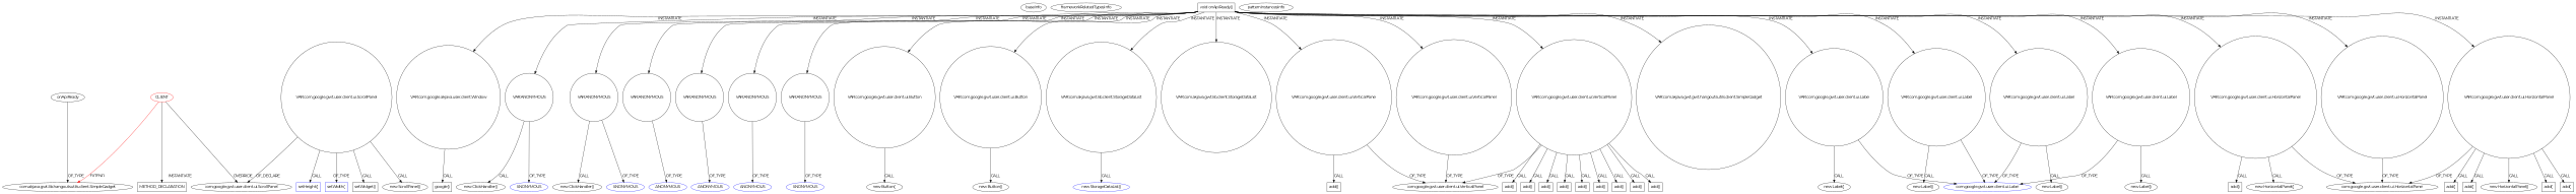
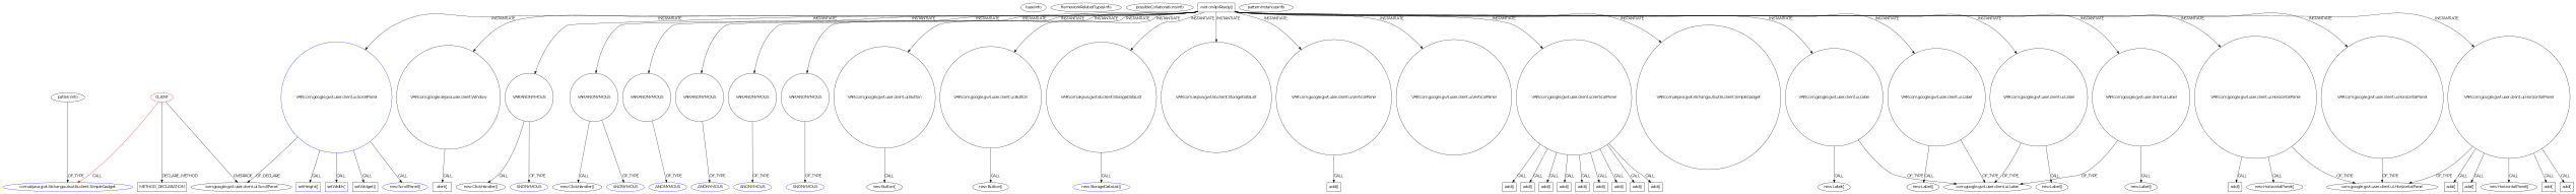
  digraph {
    fontname=Montserrat
    node [fontname=Montserrat isFrameworkType=false vertexType=VARIABLE_EXPRESION]
    edge [fontname=Montserrat]
    baseInfo [category=pattern graphId=1634 isAnonymous=false possibleRelation=false isFrameworkType="" vertexType=""]
    frameworkRelatedTypesInfo [0="com.akjava.gwt.lib.hangoutsutils.client.SimpleGadget" isFrameworkType="" vertexType=""]
-   patternInfo [frequency=2.0 patternRootClient=0 label=onApiReady isFrameworkType="" vertexType=""]
-   n5 [label="com.akjava.gwt.lib.hangoutsutils.client.SimpleGadget" vertexType=FRAMEWORK_CLASS_TYPE]
+   possibleCollaborationsInfo [isFrameworkType="" vertexType=""]
+   patternInfo [frequency=2.0 patternRootClient=0 isFrameworkType="" vertexType=""]
+   n5 [label="com.akjava.gwt.lib.hangoutsutils.client.SimpleGadget" vertexType=FRAMEWORK_CLASS_TYPE color=blue]
    patternInstancesInfo [0="akjava-GWT-Hangouts~/akjava-GWT-Hangouts/GWT-Hangouts-master/apps/easyoverlay/src/com/akjava/gwt/hangout/easyoverlay/client/EasyOverlay.java~EasyOverlay~492" 1="akjava-GWT-Hangouts~/akjava-GWT-Hangouts/GWT-Hangouts-master/apps/sound-player/src/com/akjava/gwt/hangout/soundplayer/client/HangoutSoundPlayer.java~HangoutSoundPlayer~561" isFrameworkType="" vertexType=""]
-   n7 [label="new ScrollPanel()" vertexType=CONSTRUCTOR_CALL]
-   n8 [label="VAR:com.google.gwt.user.client.ui.ScrollPanel" shape=circle]
+   n7 [label="new ScrollPanel()" vertexType=CONSTRUCTOR_CALL color=blue]
+   n8 [label="VAR:com.google.gwt.user.client.ui.ScrollPanel" shape=circle color=blue]
    n9 [color=blue label="setHeight()" shape=box vertexType=INSIDE_CALL]
    n10 [color=blue label="setWidth()" shape=box vertexType=INSIDE_CALL]
    n11 [label="setWidget()" shape=box vertexType=INSIDE_CALL]
    n12 [label="com.google.gwt.user.client.ui.ScrollPanel" vertexType=FRAMEWORK_CLASS_TYPE]
    n13 [label="void onApiReady()" shape=box vertexType=OVERRIDING_METHOD_DECLARATION]
    n14 [label="VAR:com.google.akjava.user.client.Window" shape=circle]
    n15 [label="VAR:ANONYMOUS" shape=circle]
    n16 [label="VAR:ANONYMOUS" shape=circle]
    n17 [label="VAR:ANONYMOUS" shape=circle]
    n18 [label="VAR:ANONYMOUS" shape=circle]
    n19 [label="VAR:ANONYMOUS" shape=circle]
    n20 [label="VAR:ANONYMOUS" shape=circle]
    n21 [label="VAR:com.google.gwt.user.client.ui.Button" shape=circle]
    n22 [label="VAR:com.google.gwt.user.client.ui.Button" shape=circle]
    n23 [label="VAR:com.akjava.gwt.lib.client.StorageDataList" shape=circle]
    n24 [label="VAR:com.akjava.gwt.lib.client.StorageDataList" shape=circle]
    n25 [label="VAR:com.google.gwt.user.client.ui.VerticalPanel" shape=circle]
    n26 [label="VAR:com.google.gwt.user.client.ui.VerticalPanel" shape=circle]
    n27 [label="VAR:com.google.gwt.user.client.ui.VerticalPanel" shape=circle]
-   n28 [label="VAR:com.akjava.gwt.gwt.hangoutsutils.client.SimpleGadget" shape=circle]
+   n28 [label="VAR:com.akjava.gwt.lib.hangoutsutils.client.SimpleGadget" shape=circle]
    n29 [label="VAR:com.google.gwt.user.client.ui.Label" shape=circle]
    n30 [label="VAR:com.google.gwt.user.client.ui.Label" shape=circle]
    n31 [label="VAR:com.google.gwt.user.client.ui.Label" shape=circle]
    n32 [label="VAR:com.google.gwt.user.client.ui.Label" shape=circle]
    n33 [label="VAR:com.google.gwt.user.client.ui.HorizontalPanel" shape=circle]
    n34 [label="VAR:com.google.gwt.user.client.ui.HorizontalPanel" shape=circle]
    n35 [label="VAR:com.google.gwt.user.client.ui.HorizontalPanel" shape=circle]
-   n36 [label="google()" shape=box vertexType=INSIDE_CALL]
+   n36 [label="alert()" shape=box vertexType=INSIDE_CALL]
    n37 [label="new ClickHandler()" vertexType=CONSTRUCTOR_CALL]
    n38 [color=blue label=ANONYMOUS vertexType=REFERENCE_ANONYMOUS_DECLARATION]
    n39 [label="new ClickHandler()" vertexType=CONSTRUCTOR_CALL]
    n40 [color=blue label=ANONYMOUS vertexType=REFERENCE_ANONYMOUS_DECLARATION]
    n41 [color=blue label=ANONYMOUS vertexType=REFERENCE_ANONYMOUS_DECLARATION]
    n42 [color=blue label=ANONYMOUS vertexType=REFERENCE_ANONYMOUS_DECLARATION]
    n43 [color=blue label=ANONYMOUS vertexType=REFERENCE_ANONYMOUS_DECLARATION]
    n44 [color=blue label=ANONYMOUS vertexType=REFERENCE_ANONYMOUS_DECLARATION]
    n45 [label="new Button()" vertexType=CONSTRUCTOR_CALL]
    n46 [label="new Button()" vertexType=CONSTRUCTOR_CALL]
    n47 [color=blue label="new StorageDataList()" vertexType=CONSTRUCTOR_CALL]
-   n48 [label="com.google.gwt.user.client.ui.VerticalPanel" vertexType=FRAMEWORK_CLASS_TYPE]
    n49 [label="add()" shape=box vertexType=INSIDE_CALL]
    n50 [label="add()" shape=box vertexType=INSIDE_CALL]
    n51 [label="add()" shape=box vertexType=INSIDE_CALL]
    n52 [label="add()" shape=box vertexType=INSIDE_CALL]
    n53 [label="add()" shape=box vertexType=INSIDE_CALL]
    n54 [label="add()" shape=box vertexType=INSIDE_CALL]
    n55 [label="add()" shape=box vertexType=INSIDE_CALL]
    n56 [label="add()" shape=box vertexType=INSIDE_CALL]
    n57 [label="add()" shape=box vertexType=INSIDE_CALL]
    n58 [label="add()" shape=box vertexType=INSIDE_CALL]
    n59 [label="new Label()" vertexType=CONSTRUCTOR_CALL]
-   n60 [label="com.google.gwt.user.client.ui.Label" vertexType=FRAMEWORK_CLASS_TYPE color=blue]
+   n60 [label="com.google.gwt.user.client.ui.Label" vertexType=FRAMEWORK_CLASS_TYPE]
    n61 [label="new Label()" vertexType=CONSTRUCTOR_CALL]
    n62 [label="new Label()" vertexType=CONSTRUCTOR_CALL]
    n63 [label="new Label()" vertexType=CONSTRUCTOR_CALL]
    n64 [label="com.google.gwt.user.client.ui.HorizontalPanel" vertexType=FRAMEWORK_CLASS_TYPE]
    n65 [label="new HorizontalPanel()" vertexType=CONSTRUCTOR_CALL]
    n66 [label="add()" shape=box vertexType=INSIDE_CALL]
    n67 [label="add()" shape=box vertexType=INSIDE_CALL]
    n68 [label="add()" shape=box vertexType=INSIDE_CALL]
    n69 [label="add()" shape=box vertexType=INSIDE_CALL]
    n70 [label="new HorizontalPanel()" vertexType=CONSTRUCTOR_CALL]
    n71 [label="add()" shape=box vertexType=INSIDE_CALL]
    n72 [color=red label=CLIENT vertexType=ROOT_CLIENT_CLASS_DECLARATION]
    n73 [label=METHOD_DECLARATION shape=box vertexType=CLIENT_METHOD_DECLARATION]
    patternInfo -> n5 [label=OF_TYPE]
    n8 -> n7 [label=CALL]
    n8 -> n9 [label=CALL]
-   n8 -> n10 [label=OF_TYPE]
+   n8 -> n10 [label=CALL]
    n8 -> n11 [label=CALL]
    n8 -> n12 [label=OF_DECLARE]
+   n13 -> n8 [label=INSTANTIATE]
    n13 -> n14 [label=INSTANTIATE]
    n13 -> n15 [label=INSTANTIATE]
    n13 -> n16 [label=INSTANTIATE]
    n13 -> n17 [label=INSTANTIATE]
    n13 -> n18 [label=INSTANTIATE]
    n13 -> n19 [label=INSTANTIATE]
    n13 -> n20 [label=INSTANTIATE]
    n13 -> n21 [label=INSTANTIATE]
    n13 -> n22 [label=INSTANTIATE]
    n13 -> n23 [label=INSTANTIATE]
    n13 -> n24 [label=INSTANTIATE]
    n13 -> n25 [label=INSTANTIATE]
    n13 -> n26 [label=INSTANTIATE]
    n13 -> n27 [label=INSTANTIATE]
    n13 -> n28 [label=INSTANTIATE]
    n13 -> n29 [label=INSTANTIATE]
    n13 -> n30 [label=INSTANTIATE]
    n13 -> n31 [label=INSTANTIATE]
    n13 -> n32 [label=INSTANTIATE]
    n13 -> n33 [label=INSTANTIATE]
    n13 -> n34 [label=INSTANTIATE]
    n13 -> n35 [label=INSTANTIATE]
    n14 -> n36 [label=CALL]
    n15 -> n37 [label=CALL]
    n15 -> n38 [label=OF_TYPE]
    n16 -> n39 [label=CALL]
    n16 -> n40 [label=OF_TYPE]
    n17 -> n41 [label=OF_TYPE]
    n18 -> n42 [label=OF_TYPE]
    n19 -> n43 [label=OF_TYPE]
    n20 -> n44 [label=OF_TYPE]
    n21 -> n45 [label=CALL]
    n22 -> n46 [label=CALL]
    n23 -> n47 [label=CALL]
-   n25 -> n48 [label=OF_TYPE]
    n25 -> n49 [label=CALL]
    n25 -> n50 [label=CALL]
    n25 -> n51 [label=CALL]
    n25 -> n52 [label=CALL]
    n25 -> n53 [label=CALL]
    n25 -> n54 [label=CALL]
    n25 -> n55 [label=CALL]
    n25 -> n56 [label=CALL]
    n25 -> n57 [label=CALL]
-   n26 -> n48 [label=OF_TYPE]
-   n27 -> n48 [label=OF_TYPE]
    n27 -> n58 [label=CALL]
    n29 -> n59 [label=CALL]
    n29 -> n60 [label=OF_TYPE]
    n30 -> n60 [label=OF_TYPE]
    n30 -> n61 [label=CALL]
    n31 -> n60 [label=OF_TYPE]
    n31 -> n62 [label=CALL]
    n32 -> n60 [label=OF_TYPE]
    n32 -> n63 [label=CALL]
    n33 -> n64 [label=OF_TYPE]
    n33 -> n65 [label=CALL]
    n33 -> n66 [label=CALL]
    n33 -> n67 [label=CALL]
    n33 -> n68 [label=CALL]
    n33 -> n69 [label=CALL]
    n34 -> n64 [label=OF_TYPE]
    n34 -> n70 [label=CALL]
    n34 -> n71 [label=CALL]
    n35 -> n64 [label=OF_TYPE]
-   n72 -> n5 [color=red label=EXTEND]
+   n72 -> n5 [color=red label=CALL]
    n72 -> n12 [label=OVERRIDE]
-   n72 -> n73 [label=INSTANTIATE]
+   n72 -> n73 [label=DECLARE_METHOD]
  }
